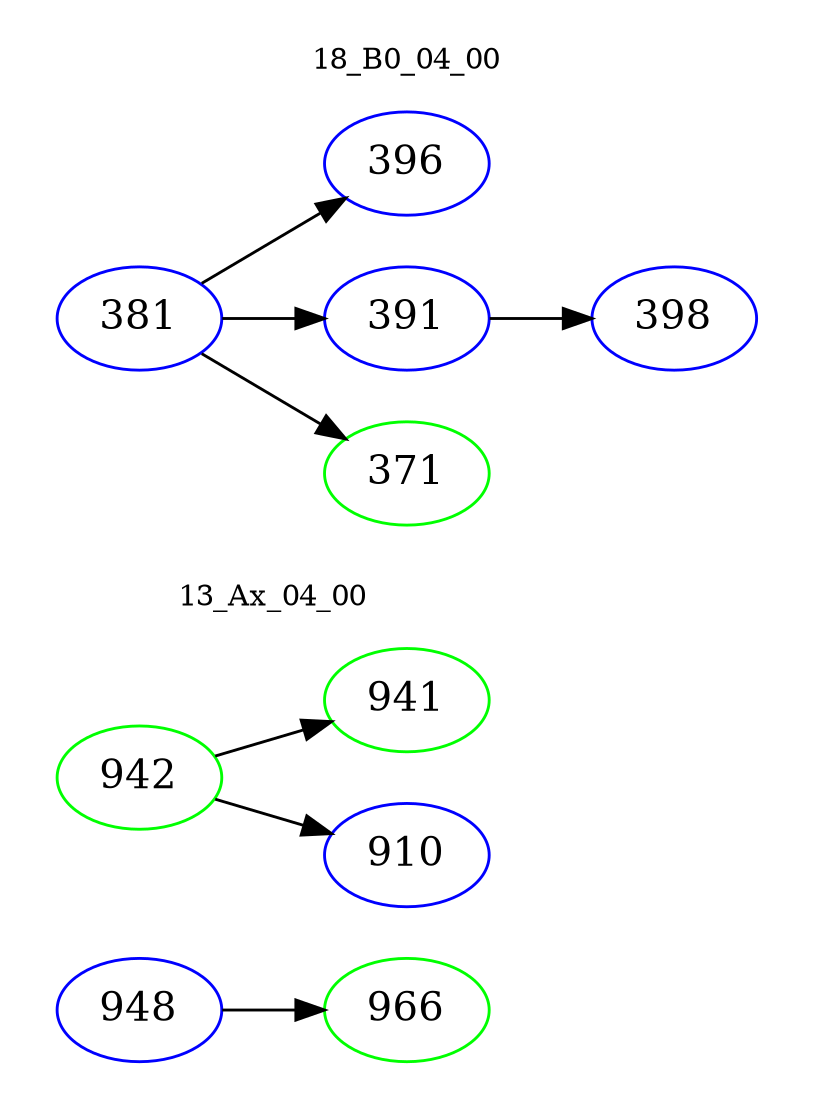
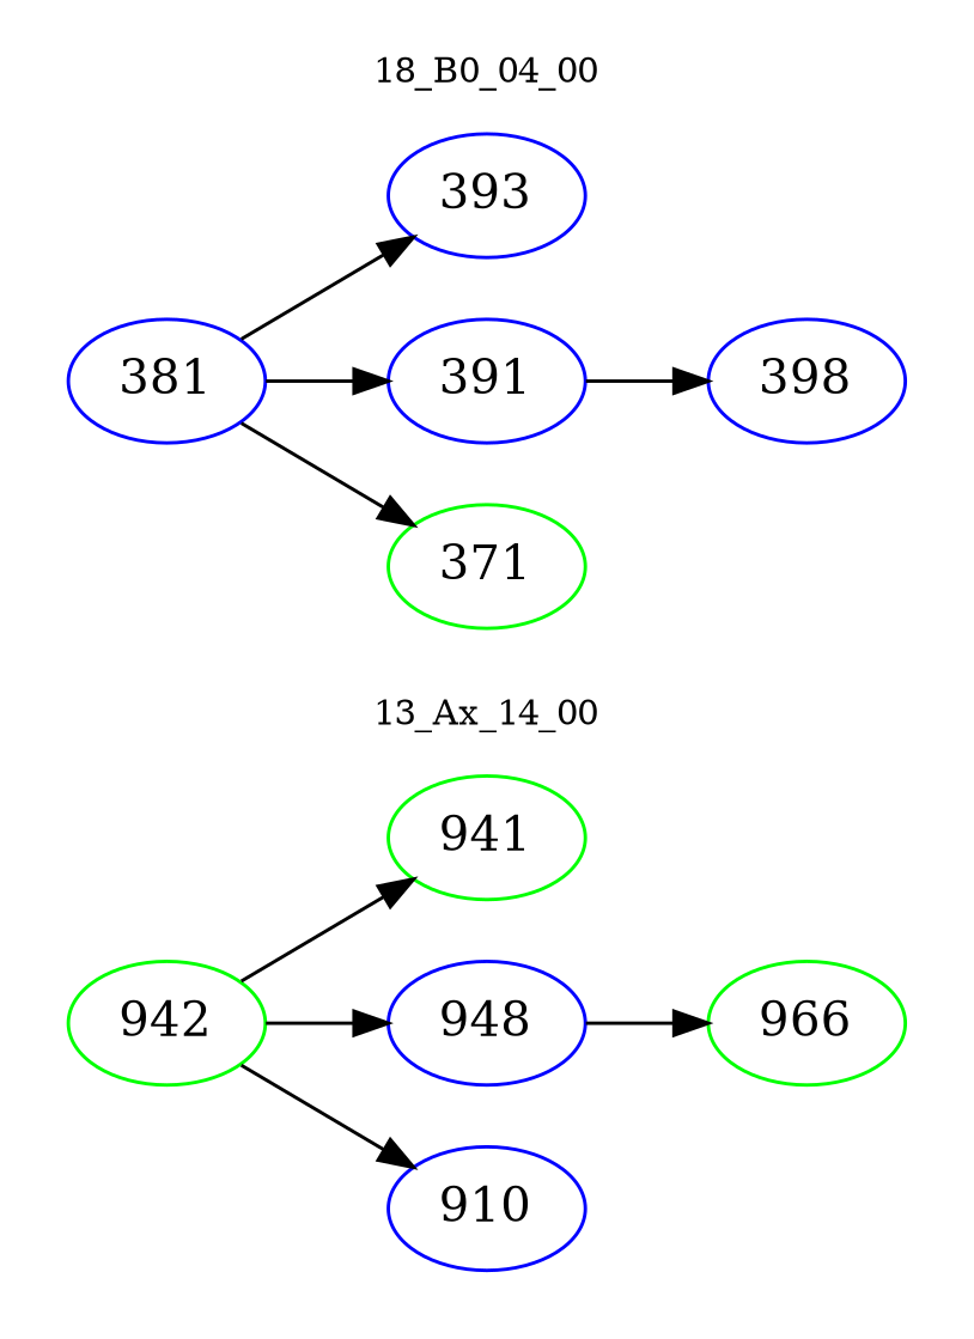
  digraph {
    rankdir=LR
    node [color=blue]
    edge [color=black]
    n1 [color=green label=942]
    n2 [label=910]
    n3 [label=948]
    n4 [color=green label=941]
    n5 [color=green label=966]
    n6 [label=381]
    n7 [color=green label=371]
    n8 [label=391]
-   n9 [label=396]
+   n9 [label=393]
    n10 [label=398]
    subgraph cluster_1 {
      color=white
      fontsize=10
-     label="13_Ax_04_00"
+     label="13_Ax_14_00"
      n1
      n2
      n3
      n4
      n5
    }
    subgraph cluster_2 {
      color=white
      fontsize=10
      label="18_B0_04_00"
      n6
      n7
      n8
      n9
      n10
    }
    n1 -> n2
+   n1 -> n3
    n1 -> n4
    n3 -> n5
    n6 -> n7
    n6 -> n8
    n6 -> n9
    n8 -> n10
  }
